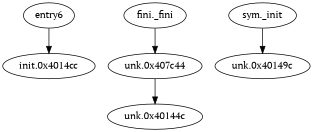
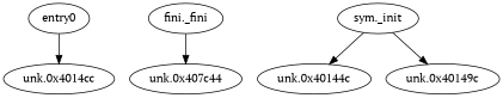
  digraph {
    fontname="PT Serif"
    node [fontname="PT Serif"]
    edge [fontname="PT Serif"]
-   n1 [label=entry6]
-   n2 [label="init.0x4014cc"]
+   n1 [label=entry0]
+   n2 [label="unk.0x4014cc"]
    n3 [label="fini._fini"]
    n4 [label="unk.0x407c44"]
    n5 [label="sym._init"]
    n6 [label="unk.0x40144c"]
    n7 [label="unk.0x40149c"]
    n1 -> n2
    n3 -> n4
-   n4 -> n6
+   n5 -> n6
    n5 -> n7
  }
